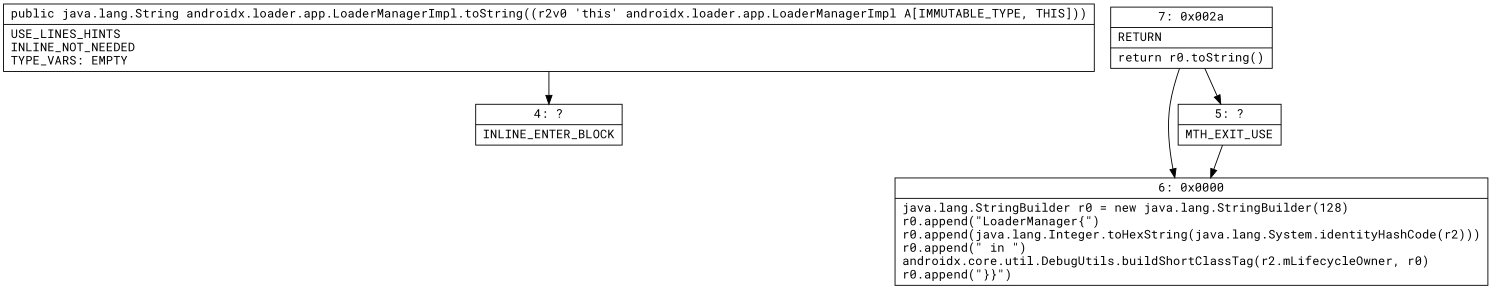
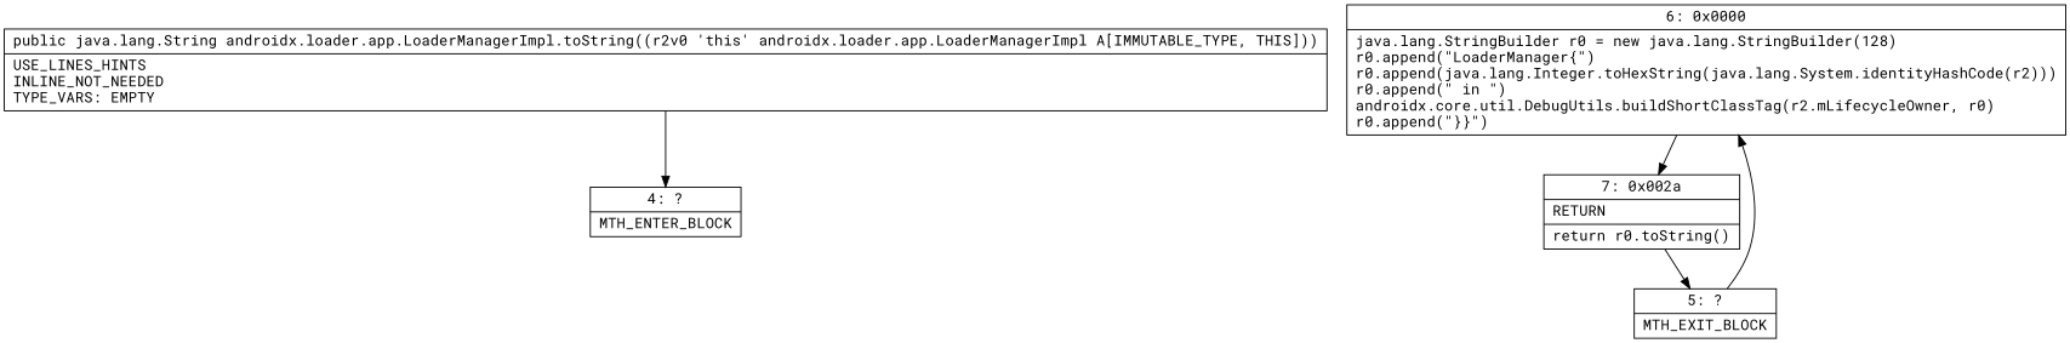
  digraph {
    fontname="Roboto Mono"
    node [fontname="Roboto Mono" shape=record]
    edge [fontname="Roboto Mono"]
-   n1 [label="{4\:\ ?|INLINE_ENTER_BLOCK\l}"]
+   n1 [label="{4\:\ ?|MTH_ENTER_BLOCK\l}"]
    n2 [label="{6\:\ 0x0000|java.lang.StringBuilder r0 = new java.lang.StringBuilder(128)\lr0.append(\"LoaderManager\{\")\lr0.append(java.lang.Integer.toHexString(java.lang.System.identityHashCode(r2)))\lr0.append(\" in \")\landroidx.core.util.DebugUtils.buildShortClassTag(r2.mLifecycleOwner, r0)\lr0.append(\"\}\}\")\l}"]
    n3 [label="{7\:\ 0x002a|RETURN\l|return r0.toString()\l}"]
-   n4 [label="{5\:\ ?|MTH_EXIT_USE\l}"]
+   n4 [label="{5\:\ ?|MTH_EXIT_BLOCK\l}"]
    n5 [label="{public java.lang.String androidx.loader.app.LoaderManagerImpl.toString((r2v0 'this' androidx.loader.app.LoaderManagerImpl A[IMMUTABLE_TYPE, THIS]))  | USE_LINES_HINTS\lINLINE_NOT_NEEDED\lTYPE_VARS: EMPTY\l}"]
-   n3 -> n2
+   n2 -> n3
    n3 -> n4
    n4 -> n2
    n5 -> n1
  }
